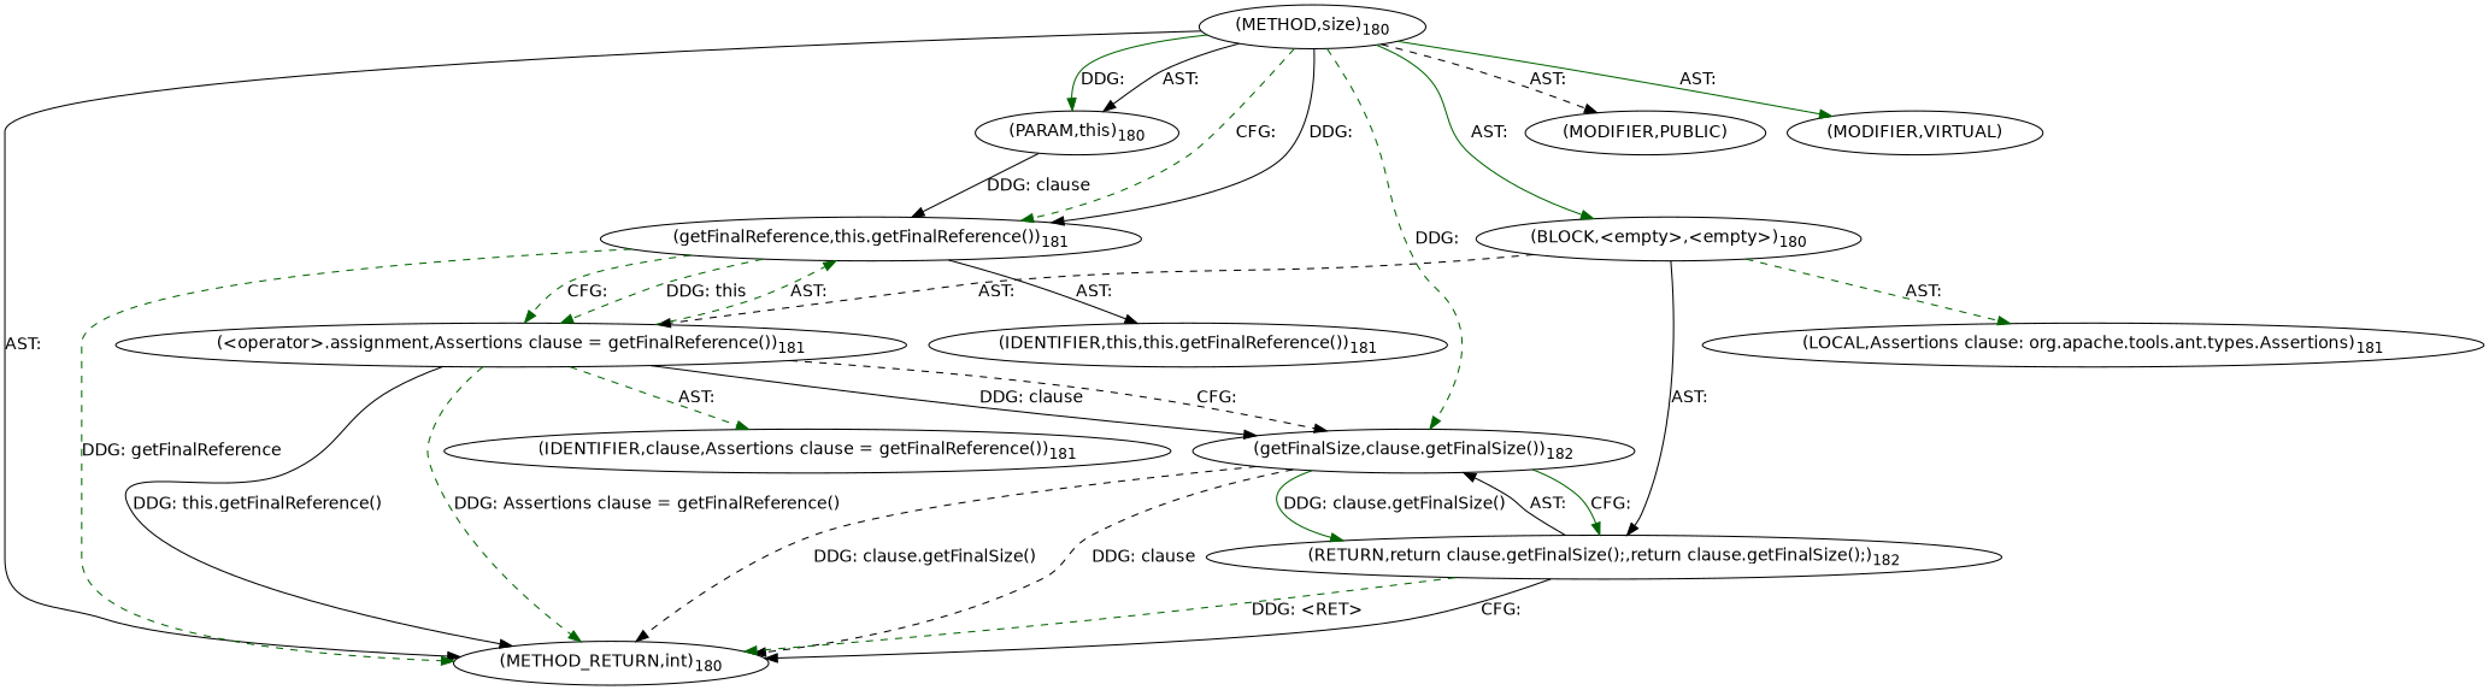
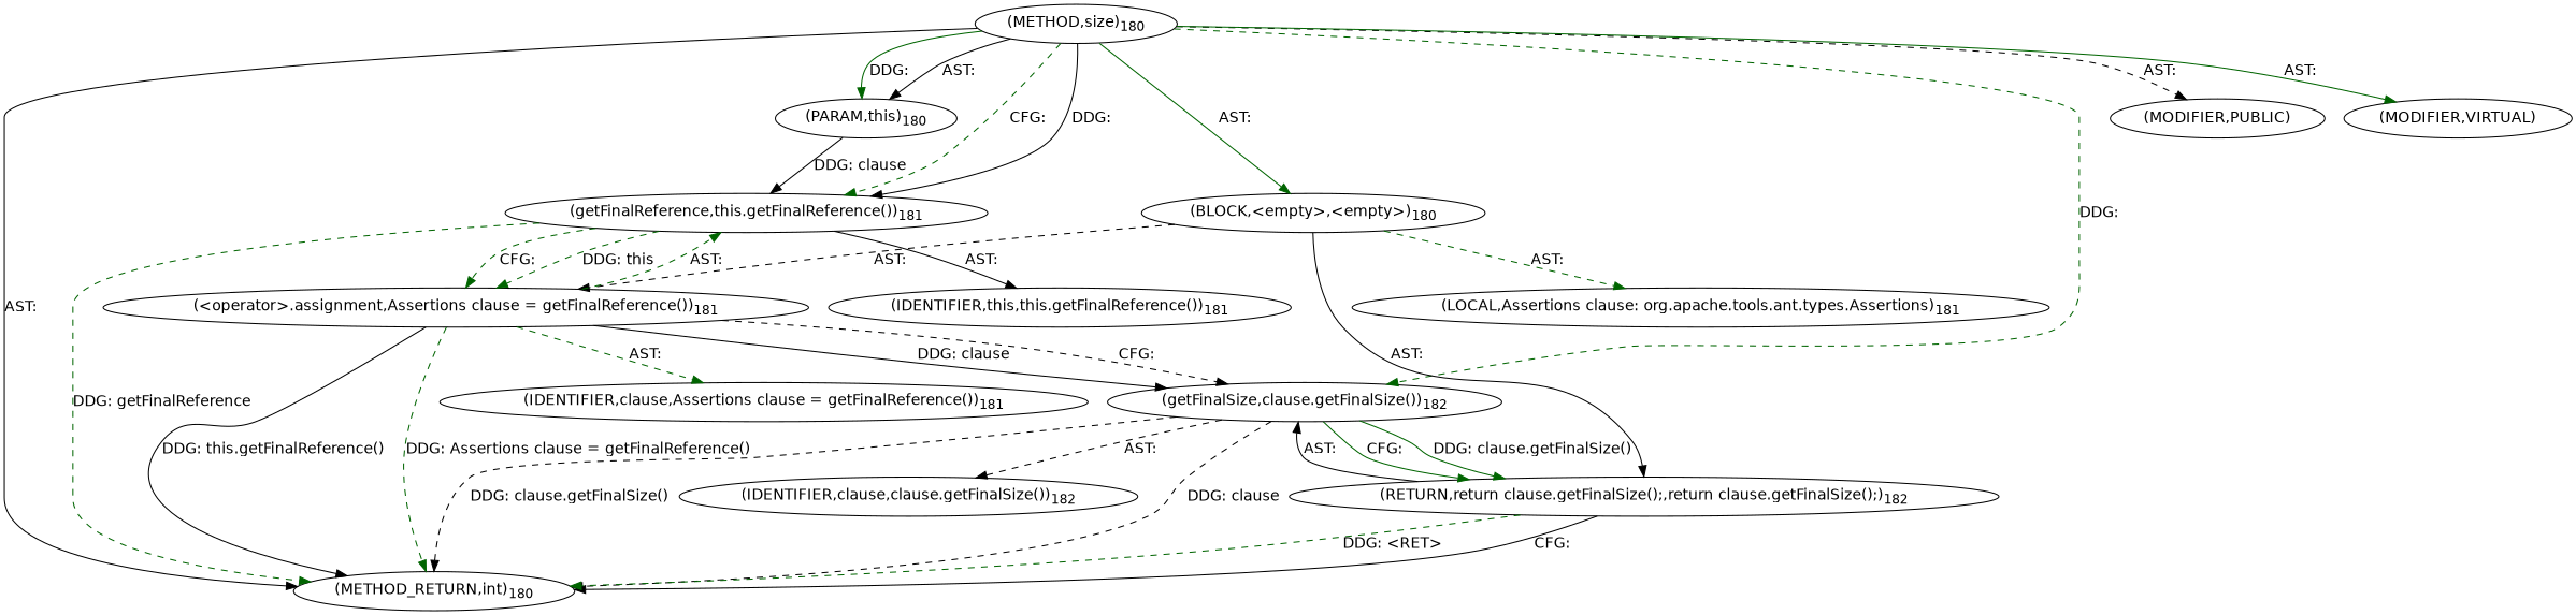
  digraph {
    fontname="DejaVu Sans"
    node [fontname="DejaVu Sans"]
    edge [color=black fontname="DejaVu Sans" style=dashed]
    n1 [label=<(METHOD,size)<SUB>180</SUB>>]
    n2 [label=<(PARAM,this)<SUB>180</SUB>>]
    n3 [label=<(BLOCK,&lt;empty&gt;,&lt;empty&gt;)<SUB>180</SUB>>]
    n4 [label=<(getFinalReference,this.getFinalReference())<SUB>181</SUB>>]
    n5 [label=<(getFinalSize,clause.getFinalSize())<SUB>182</SUB>>]
    n6 [label=<(MODIFIER,PUBLIC)>]
    n7 [label=<(MODIFIER,VIRTUAL)>]
    n8 [label=<(METHOD_RETURN,int)<SUB>180</SUB>>]
    n9 [label=<(LOCAL,Assertions clause: org.apache.tools.ant.types.Assertions)<SUB>181</SUB>>]
    n10 [label=<(&lt;operator&gt;.assignment,Assertions clause = getFinalReference())<SUB>181</SUB>>]
    n11 [label=<(RETURN,return clause.getFinalSize();,return clause.getFinalSize();)<SUB>182</SUB>>]
    n12 [label=<(IDENTIFIER,this,this.getFinalReference())<SUB>181</SUB>>]
+   n13 [label=<(IDENTIFIER,clause,clause.getFinalSize())<SUB>182</SUB>>]
    n14 [label=<(IDENTIFIER,clause,Assertions clause = getFinalReference())<SUB>181</SUB>>]
    n1 -> n2 [label="AST: " style=solid]
    n1 -> n2 [color=darkgreen label="DDG: " style=solid]
    n1 -> n3 [color=darkgreen label="AST: " style=solid]
    n1 -> n4 [color=darkgreen label="CFG: "]
    n1 -> n4 [label="DDG: " style=solid]
    n1 -> n5 [color=darkgreen label="DDG: "]
    n1 -> n6 [label="AST: "]
    n1 -> n7 [color=darkgreen label="AST: " style=solid]
    n1 -> n8 [label="AST: " style=solid]
    n2 -> n4 [label="DDG: clause" style=solid]
    n3 -> n9 [color=darkgreen label="AST: "]
    n3 -> n10 [label="AST: "]
    n3 -> n11 [label="AST: " style=solid]
    n4 -> n8 [color=darkgreen label="DDG: getFinalReference"]
    n4 -> n10 [color=darkgreen label="CFG: "]
    n4 -> n10 [color=darkgreen label="DDG: this"]
    n4 -> n12 [label="AST: " style=solid]
    n5 -> n8 [label="DDG: clause"]
    n5 -> n8 [label="DDG: clause.getFinalSize()"]
    n5 -> n11 [color=darkgreen label="CFG: " style=solid]
    n5 -> n11 [color=darkgreen label="DDG: clause.getFinalSize()" style=solid]
+   n5 -> n13 [label="AST: "]
    n10 -> n4 [color=darkgreen label="AST: "]
    n10 -> n5 [label="CFG: "]
    n10 -> n5 [label="DDG: clause" style=solid]
    n10 -> n8 [label="DDG: this.getFinalReference()" style=solid]
    n10 -> n8 [color=darkgreen label="DDG: Assertions clause = getFinalReference()"]
    n10 -> n14 [color=darkgreen label="AST: "]
    n11 -> n5 [label="AST: " style=solid]
    n11 -> n8 [label="CFG: " style=solid]
    n11 -> n8 [color=darkgreen label="DDG: &lt;RET&gt;"]
  }
